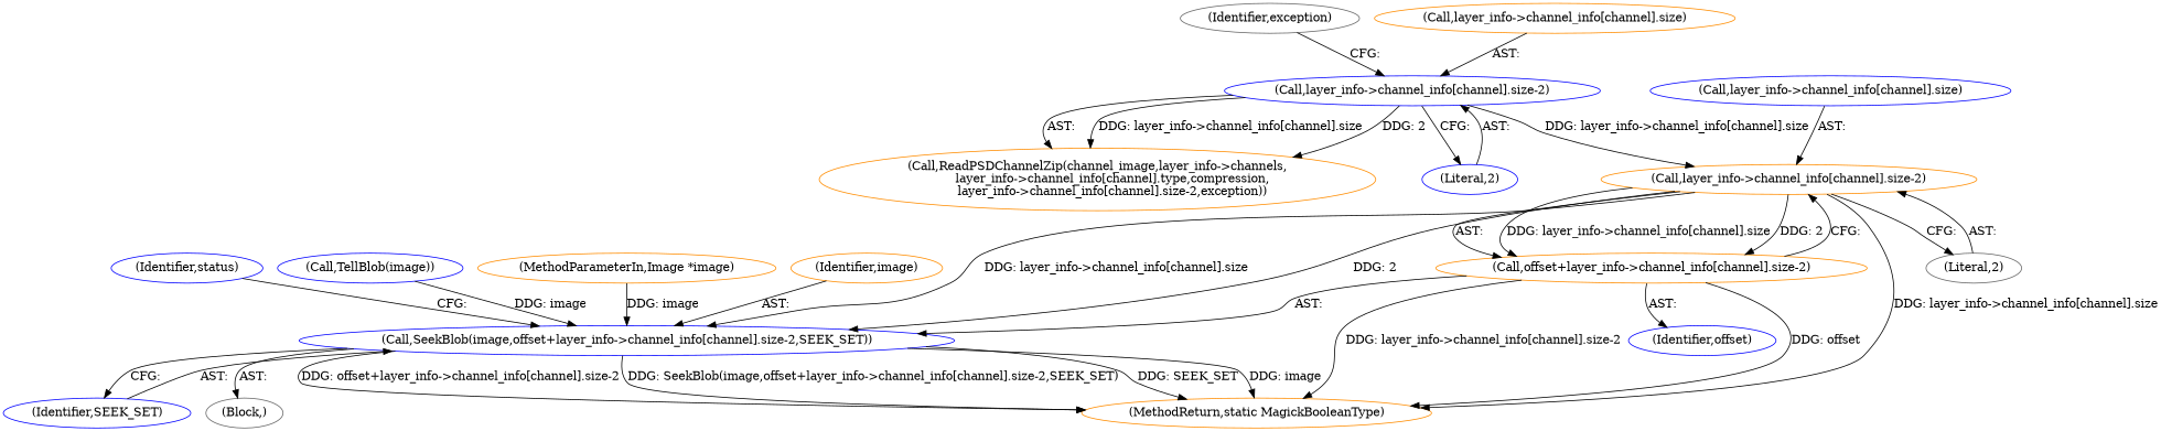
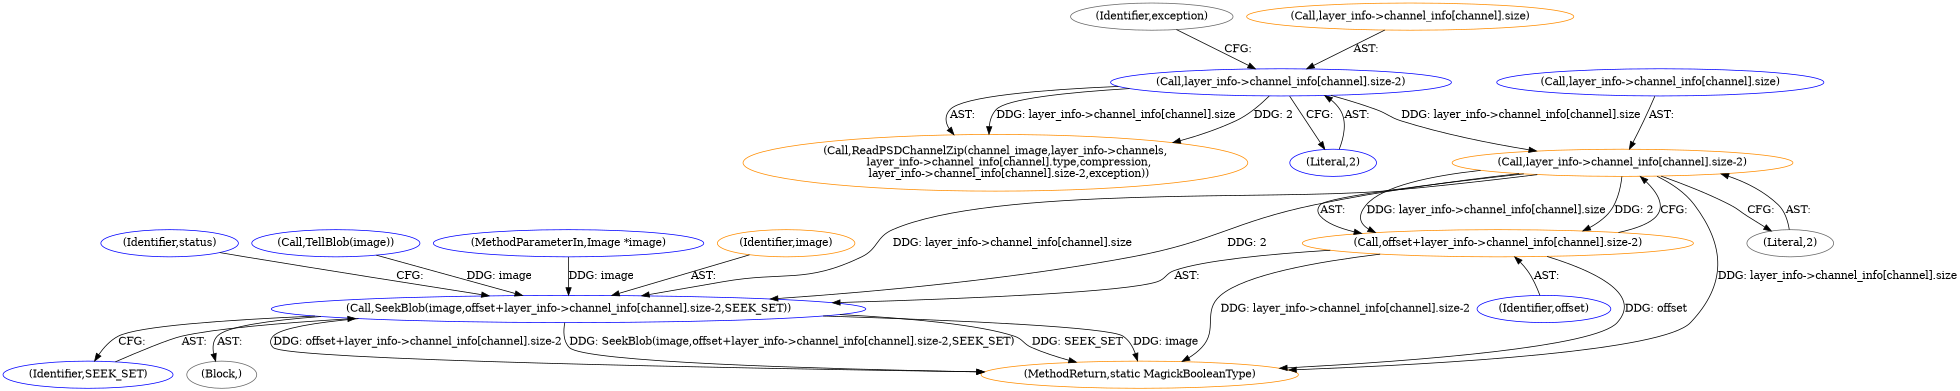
  digraph {
    node [color=blue]
    n1 [color=darkorange label="(Call,layer_info->channel_info[channel].size-2)"]
    n2 [label="(Call,SeekBlob(image,offset+layer_info->channel_info[channel].size-2,SEEK_SET))"]
    n3 [color=darkorange label="(Call,offset+layer_info->channel_info[channel].size-2)"]
    n4 [color=darkorange label="(MethodReturn,static MagickBooleanType)"]
    n5 [color=gray40 label="(Literal,2)"]
    n6 [label="(Identifier,SEEK_SET)"]
    n7 [color=gray40 label="(Block,)"]
    n8 [label="(Call,layer_info->channel_info[channel].size-2)"]
    n9 [color=darkorange label="(Call,ReadPSDChannelZip(channel_image,layer_info->channels,\n        layer_info->channel_info[channel].type,compression,\n        layer_info->channel_info[channel].size-2,exception))"]
    n10 [label="(Literal,2)"]
    n11 [label="(Identifier,status)"]
    n12 [label="(Call,TellBlob(image))"]
-   n13 [color=darkorange label="(MethodParameterIn,Image *image)"]
+   n13 [label="(MethodParameterIn,Image *image)"]
    n14 [label="(Call,layer_info->channel_info[channel].size)"]
    n15 [color=gray40 label="(Identifier,exception)"]
    n16 [color=darkorange label="(Identifier,image)"]
    n17 [label="(Identifier,offset)"]
    n18 [color=darkorange label="(Call,layer_info->channel_info[channel].size)"]
    n1 -> n2 [label="DDG: layer_info->channel_info[channel].size"]
    n1 -> n2 [label="DDG: 2"]
    n1 -> n3 [label="AST: "]
    n1 -> n3 [label="DDG: layer_info->channel_info[channel].size"]
    n1 -> n3 [label="DDG: 2"]
    n1 -> n4 [label="DDG: layer_info->channel_info[channel].size"]
    n1 -> n5 [label="CFG: "]
    n2 -> n4 [label="DDG: SeekBlob(image,offset+layer_info->channel_info[channel].size-2,SEEK_SET)"]
    n2 -> n4 [label="DDG: SEEK_SET"]
    n2 -> n4 [label="DDG: image"]
    n2 -> n4 [label="DDG: offset+layer_info->channel_info[channel].size-2"]
    n2 -> n6 [label="CFG: "]
    n2 -> n7 [label="AST: "]
    n3 -> n1 [label="CFG: "]
    n3 -> n2 [label="AST: "]
    n3 -> n4 [label="DDG: offset"]
    n3 -> n4 [label="DDG: layer_info->channel_info[channel].size-2"]
    n5 -> n1 [label="AST: "]
    n6 -> n2 [label="AST: "]
    n8 -> n1 [label="DDG: layer_info->channel_info[channel].size"]
    n8 -> n9 [label="AST: "]
    n8 -> n9 [label="DDG: layer_info->channel_info[channel].size"]
    n8 -> n9 [label="DDG: 2"]
    n8 -> n10 [label="CFG: "]
    n10 -> n8 [label="AST: "]
    n11 -> n2 [label="CFG: "]
    n12 -> n2 [label="DDG: image"]
    n13 -> n2 [label="DDG: image"]
    n14 -> n1 [label="AST: "]
    n15 -> n8 [label="CFG: "]
    n16 -> n2 [label="AST: "]
-   n3 -> n17 [label="AST: "]
+   n17 -> n3 [label="AST: "]
    n18 -> n8 [label="AST: "]
  }
